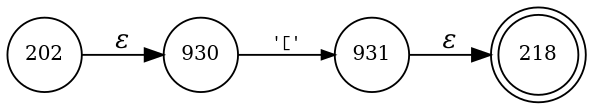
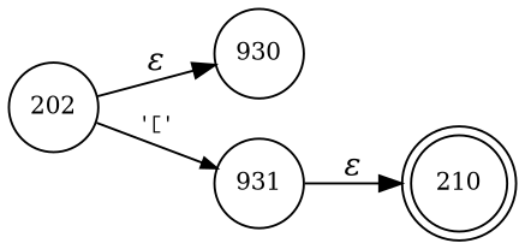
  digraph {
    rankdir=LR
    node [fixedsize=true fontsize=11 shape=circle peripheries=1]
    edge [fontname="Times-Italic"]
-   n1 [label=218 shape=doublecircle width=.6 peripheries=""]
+   n1 [label=210 shape=doublecircle width=.6 peripheries=""]
    n2 [label=202 width=.55]
    n3 [label=930 width=.55]
    n4 [label=931 width=.55]
    n2 -> n3 [label="&epsilon;"]
-   n3 -> n4 [arrowhead=normal arrowsize=.7 fontname=Courier fontsize=11 label="'['"]
+   n2 -> n4 [arrowhead=normal arrowsize=.7 fontname=Courier fontsize=11 label="'['"]
    n4 -> n1 [label="&epsilon;"]
  }
